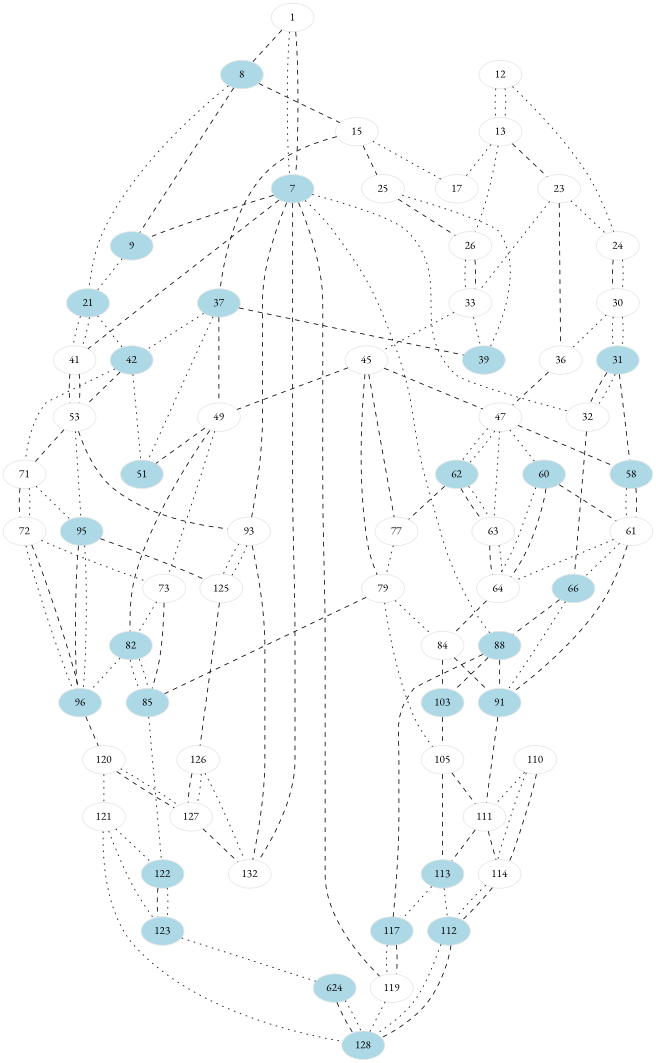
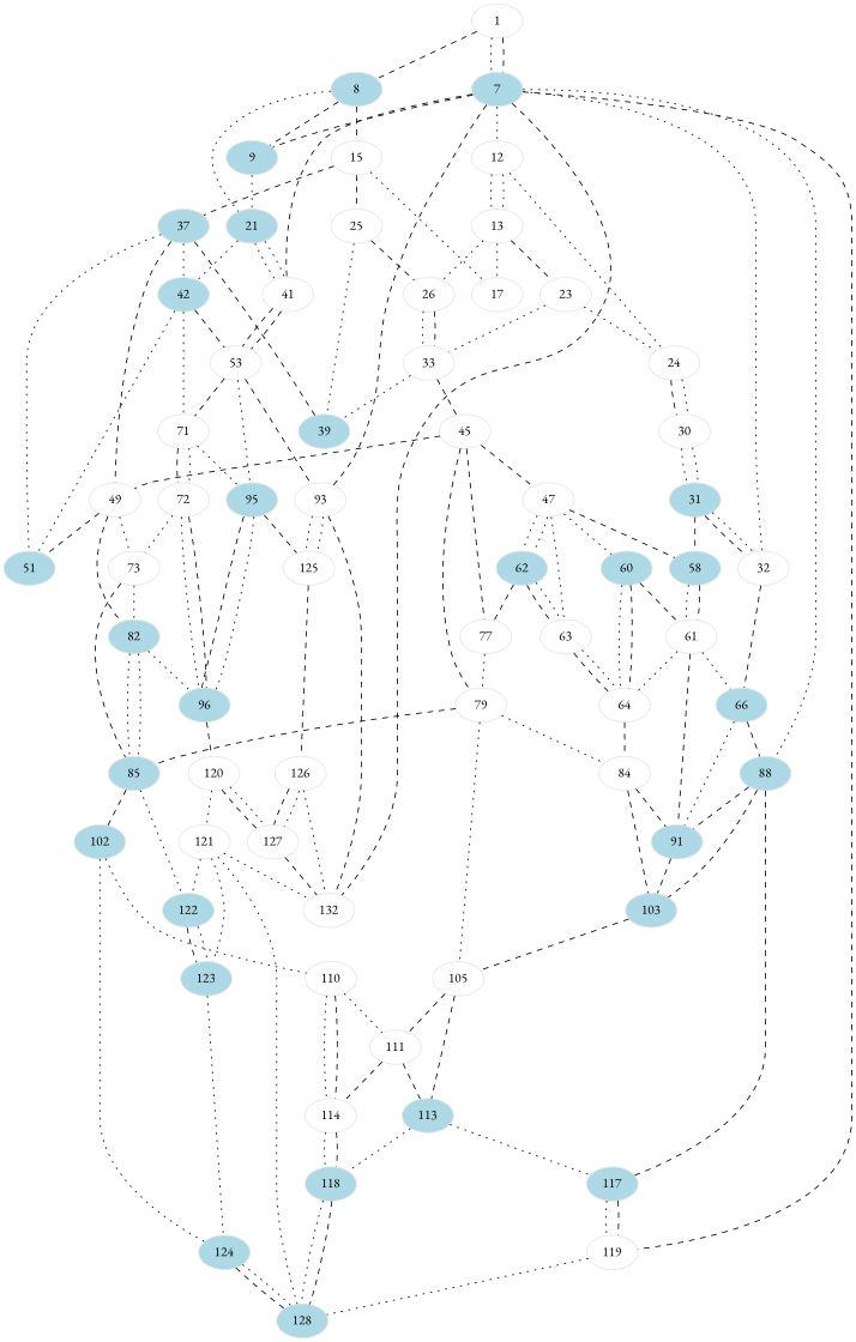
  graph {
    fontname="EB Garamond"
    node [color=gray90 fillcolor=white fontname="EB Garamond" style=filled]
    edge [fontname="EB Garamond" style=dotted]
    1 [super="+2"]
    n2 [fillcolor=lightblue label=8 super="+4"]
    7 [fillcolor=lightblue super="+8+11"]
    9 [fillcolor=lightblue super="+20+10"]
    15 [super="+16+27"]
    21 [fillcolor=lightblue super="+22"]
    12
    32
    41
    88 [fillcolor=lightblue super="+108"]
    93
    119
    132 [super="+135+133"]
    17
    25 [super="+28"]
    37 [fillcolor=lightblue super="+38+43"]
    42 [fillcolor=lightblue super="+55"]
    13 [super="+18+14"]
    24
    66 [fillcolor=lightblue super="+67"]
    53 [super="+54+94"]
    91 [fillcolor=lightblue super="+92"]
    103 [fillcolor=lightblue super="+107"]
    117 [fillcolor=lightblue]
    125
    128 [fillcolor=lightblue super="+131"]
    23 [super="+35"]
    26
    30
    33 [super="+40+34"]
-   36
    39 [fillcolor=lightblue]
    49 [super="+52"]
    51 [fillcolor=lightblue]
    71 [super="+90"]
    45 [super="+46+50"]
    47 [super="+48"]
    31 [fillcolor=lightblue]
    58 [fillcolor=lightblue]
    61 [super="+65"]
    77 [super="+78"]
    79 [super="+80"]
    60 [fillcolor=lightblue]
    62 [fillcolor=lightblue]
    63
    73 [super="+74"]
    82 [fillcolor=lightblue]
    95 [fillcolor=lightblue super="+98"]
    72
    84 [super="+97"]
    85 [fillcolor=lightblue super="+86+87"]
    105 [super="+106"]
    64 [super="+75"]
    96 [fillcolor=lightblue super="+99"]
    120
+   102 [fillcolor=lightblue super="+109"]
    122 [fillcolor=lightblue]
    111 [super="+112"]
    113 [fillcolor=lightblue super="+116"]
    110
-   124 [fillcolor=lightblue label=624]
+   124 [fillcolor=lightblue]
    123 [fillcolor=lightblue]
    126
    121 [super="+129"]
    127
    114
-   118 [fillcolor=lightblue label=112]
+   118 [fillcolor=lightblue]
    1 -- n2 [style=dashed]
    1 -- 7
    1 -- 7 [style=dashed]
    n2 -- 9 [style=dashed]
    n2 -- 15 [style=dashed weight=2]
    n2 -- 21
    7 -- 9 [style=dashed]
+   7 -- 12
    7 -- 32
    7 -- 41 [style=dashed]
    7 -- 88
    7 -- 93 [style=dashed]
    7 -- 119 [style=dashed]
    7 -- 132 [style=dashed]
    9 -- 21
    15 -- 17
    15 -- 25 [style=dashed weight=2]
    15 -- 37 [style=dashed]
    21 -- 41
    21 -- 41
    21 -- 42
    12 -- 13
    12 -- 13
    12 -- 24
    32 -- 66 [style=dashed]
    41 -- 53 [style=dashed]
    41 -- 53 [style=dashed]
    88 -- 91 [style=dashed]
    88 -- 103 [style=dashed]
    88 -- 117 [style=dashed]
    93 -- 132 [style=dashed]
    93 -- 125
    93 -- 125
    119 -- 128
    25 -- 26 [style=dashed]
    25 -- 39
    37 -- 42
    37 -- 39 [style=dashed]
    37 -- 49 [style=dashed]
    37 -- 51
    42 -- 53 [style=dashed]
    42 -- 51
    42 -- 71
    13 -- 17 [weight=2]
    13 -- 23 [style=dashed]
    13 -- 26
    24 -- 30 [style=dashed]
    24 -- 30
    66 -- 88 [style=dashed]
    66 -- 91
    53 -- 93 [style=dashed]
    53 -- 71 [style=dashed]
    53 -- 95
-   91 -- 111 [style=dashed]
+   91 -- 103 [style=dashed]
    103 -- 105 [style=dashed]
    117 -- 119
    117 -- 119 [style=dashed]
    125 -- 126 [style=dashed]
    23 -- 24
    23 -- 33
-   23 -- 36 [style=dashed]
    26 -- 33
    26 -- 33 [style=dashed]
-   30 -- 36
    30 -- 31
    30 -- 31
    33 -- 39
-   33 -- 45
-   36 -- 47 [style=dashed]
+   33 -- 45 [style=dashed]
    49 -- 51 [style=dashed]
    49 -- 73
    49 -- 82 [style=dashed]
    71 -- 95
    71 -- 72 [style=dashed]
    71 -- 72
    45 -- 49 [style=dashed weight=2]
    45 -- 47 [style=dashed]
    45 -- 77 [style=dashed]
    45 -- 79 [style=dashed]
    47 -- 58 [style=dashed]
    47 -- 60
    47 -- 62
    47 -- 62
    47 -- 63
    31 -- 32 [style=dashed]
    31 -- 32
    31 -- 58 [style=dashed]
    58 -- 61
    58 -- 61 [style=dashed]
    61 -- 66
    61 -- 91 [style=dashed]
    61 -- 64
    77 -- 79 [weight=2]
    79 -- 84
    79 -- 85 [style=dashed]
    79 -- 105
    60 -- 61 [style=dashed]
    60 -- 64
    60 -- 64 [style=dashed]
    62 -- 77 [style=dashed]
    62 -- 63 [style=dashed]
    62 -- 63
    63 -- 64 [style=dashed]
    63 -- 64
    73 -- 82
    73 -- 85 [style=dashed]
    82 -- 85
    82 -- 85
    82 -- 96
    95 -- 125 [style=dashed]
    95 -- 96 [style=dashed]
    95 -- 96
    72 -- 73
    72 -- 96
    72 -- 96 [style=dashed]
    84 -- 91 [style=dashed]
    84 -- 103 [style=dashed]
+   85 -- 102 [style=dashed weight=2]
    85 -- 122
    105 -- 111 [style=dashed]
    105 -- 113 [style=dashed]
    64 -- 84 [style=dashed]
    96 -- 120 [style=dashed]
    120 -- 121
    120 -- 127 [style=dashed]
    120 -- 127
+   102 -- 110
+   102 -- 124
    122 -- 123 [style=dashed]
    122 -- 123
    111 -- 113 [style=dashed]
    111 -- 114 [style=dashed]
    113 -- 117
    113 -- 118
    110 -- 111
    110 -- 114
    110 -- 114 [style=dashed]
    124 -- 128 [style=dashed]
    124 -- 128
    123 -- 124
    126 -- 132
    126 -- 127 [style=dashed]
    126 -- 127
+   121 -- 132
    121 -- 128
    121 -- 122
    121 -- 123
    127 -- 132 [style=dashed]
    114 -- 118
    114 -- 118 [style=dashed]
    118 -- 128
    118 -- 128 [style=dashed]
  }
